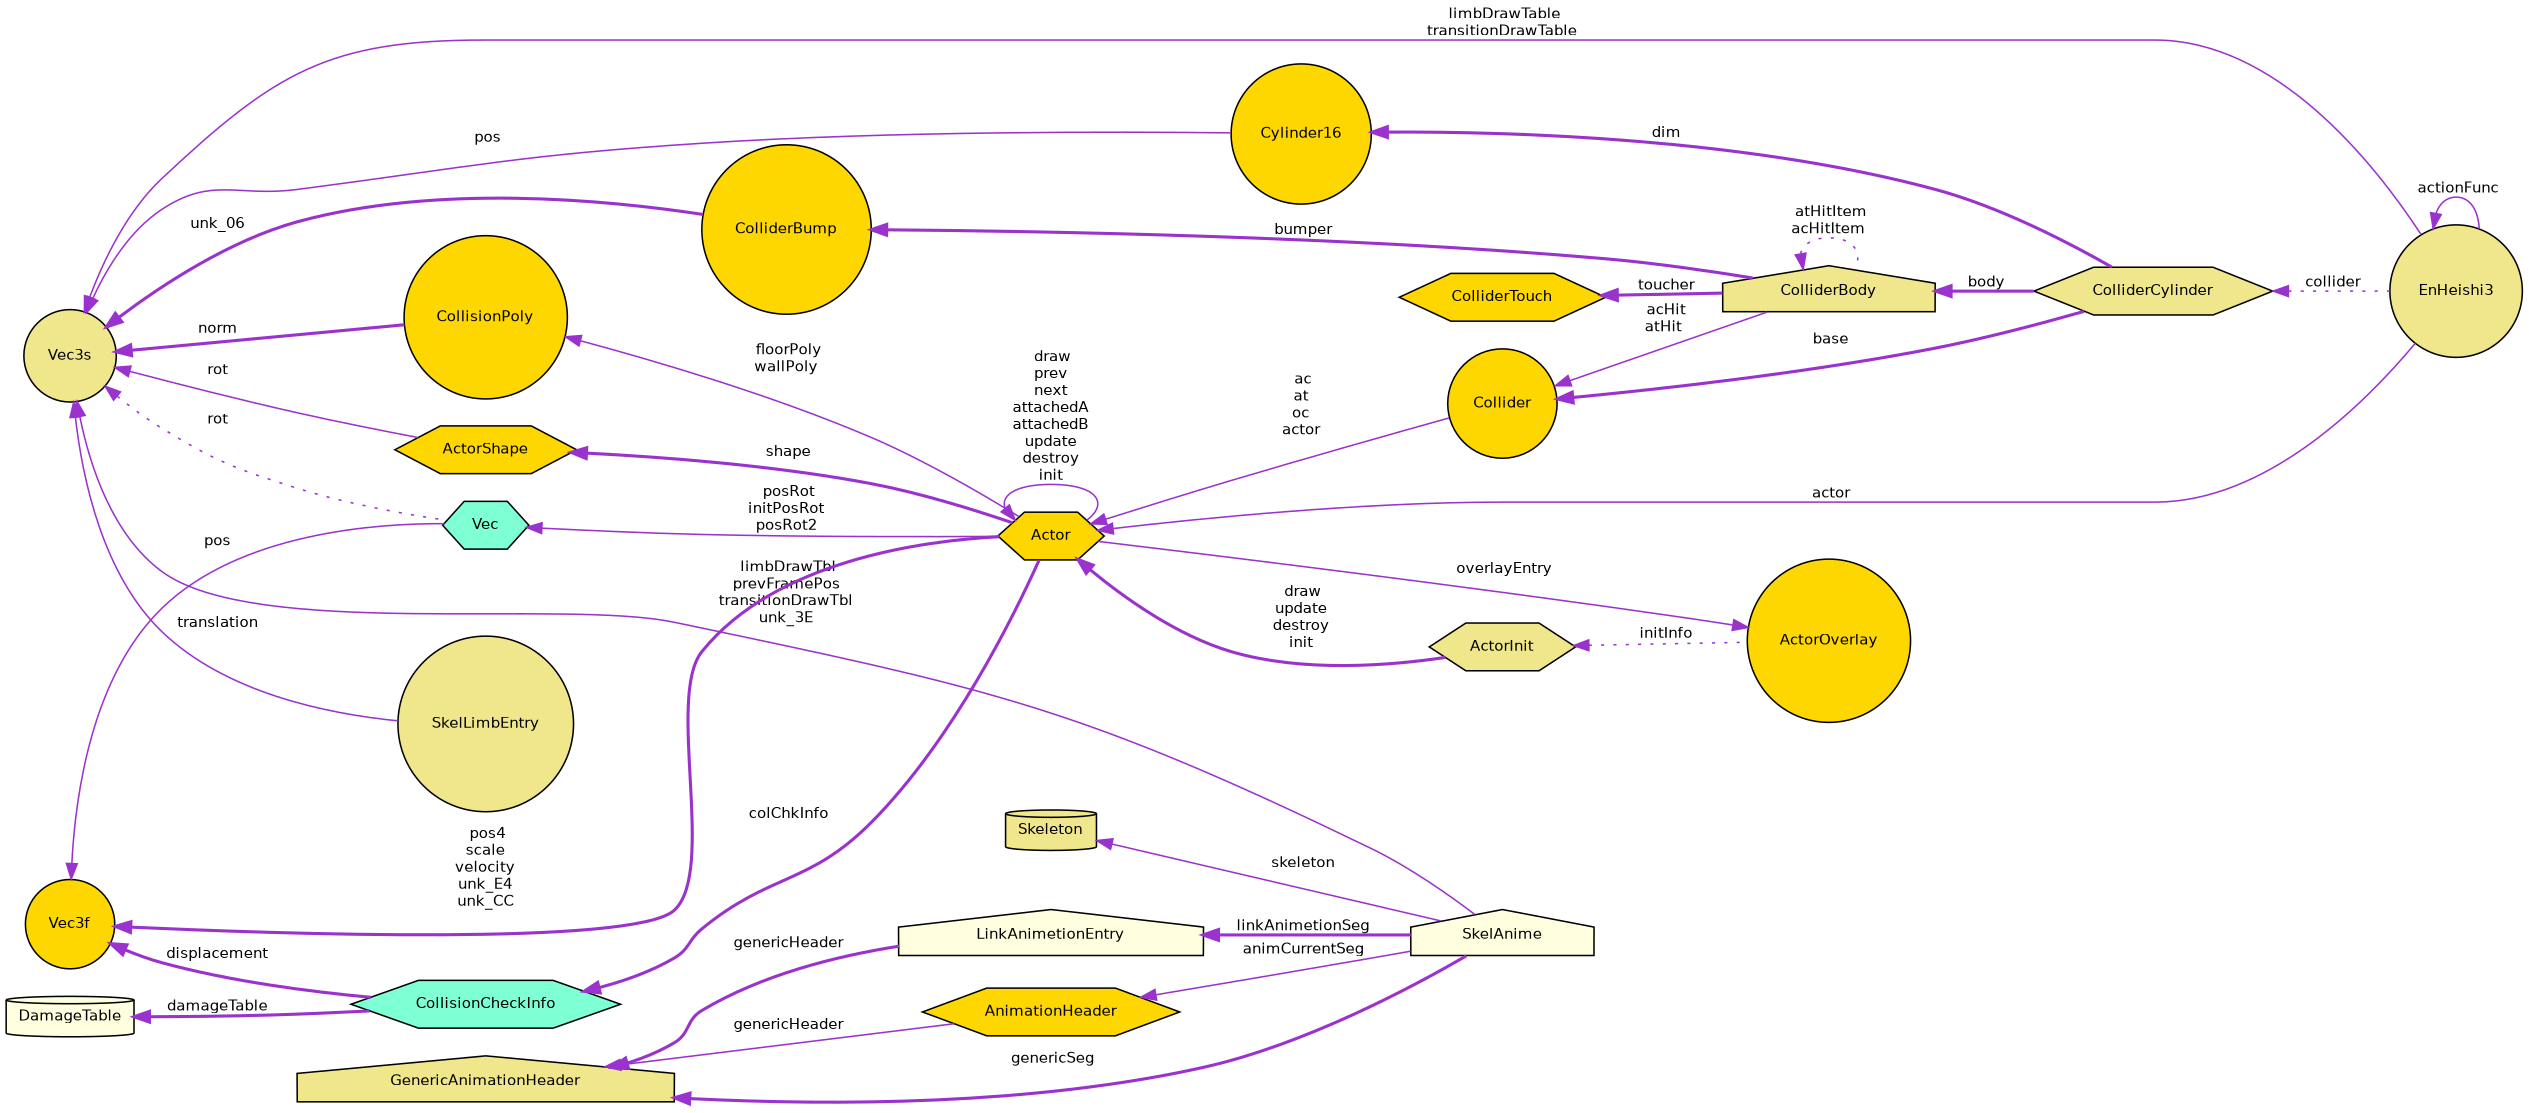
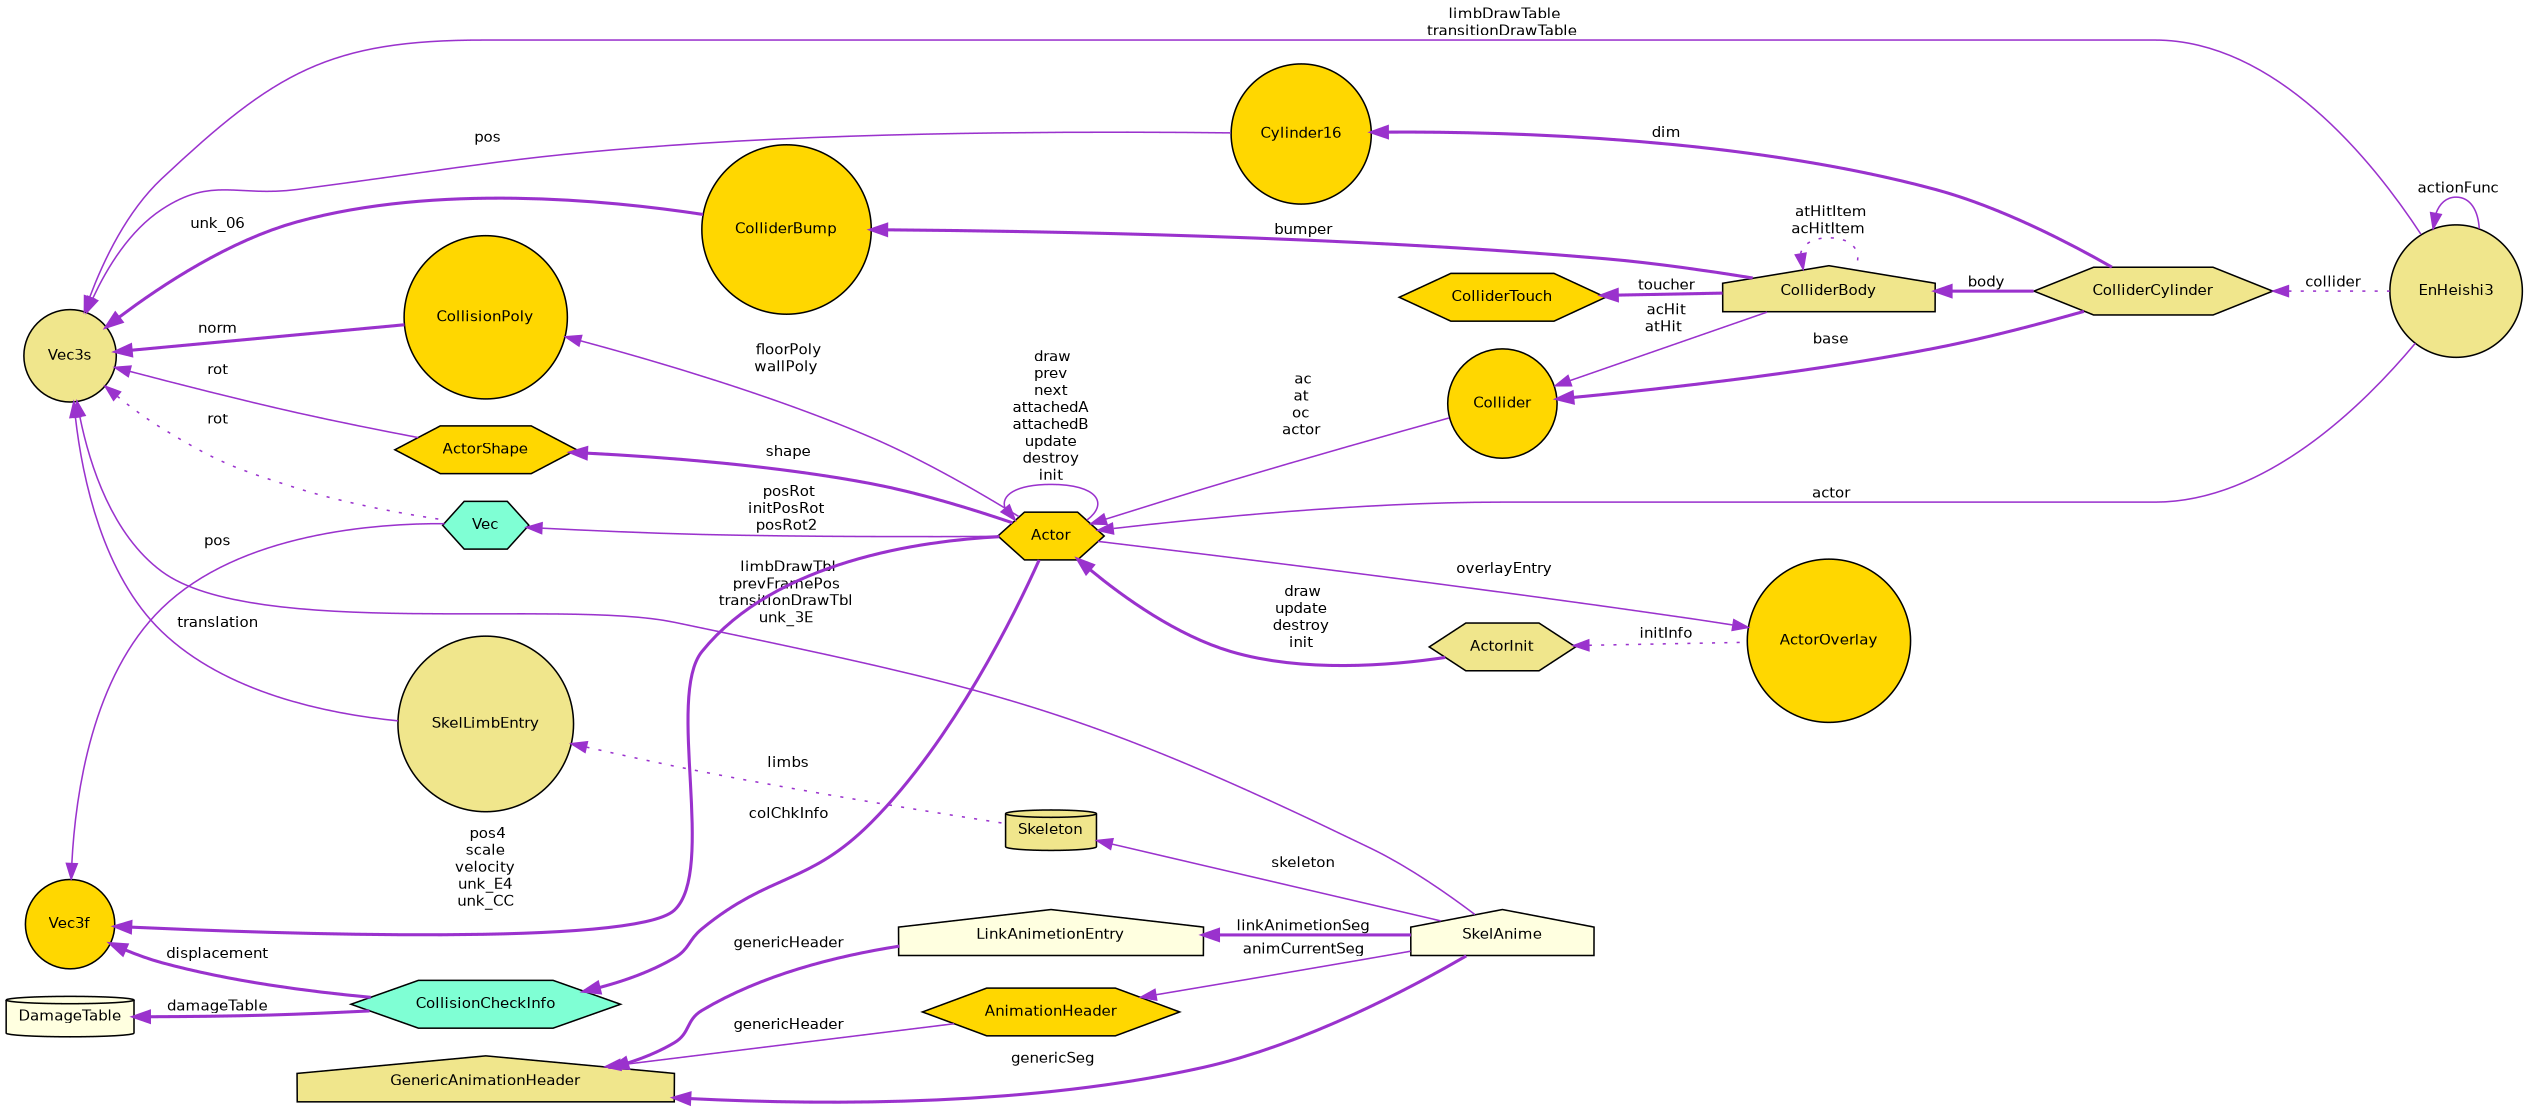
  digraph {
    rankdir=LR
    node [color=black fillcolor=gold fontname=Helvetica fontsize=10 shape=circle style=filled]
    edge [color=darkorchid3 dir=back fontname=Helvetica fontsize=10 labelfontname=Helvetica labelfontsize=10 style=solid]
    n1 [fillcolor=khaki fontcolor=black height=0.2 label=EnHeishi3 width=0.4]
    n2 [height=0.2 label=Actor shape=hexagon width=0.4]
    n3 [fillcolor=khaki height=0.2 label=ActorInit shape=hexagon width=0.4]
    n4 [height=0.2 label=Collider width=0.4]
    n5 [height=0.2 label=ActorOverlay width=0.4]
    n6 [fillcolor=khaki height=0.2 label=ColliderCylinder shape=hexagon width=0.4]
    n7 [fillcolor=khaki height=0.2 label=ColliderBody shape=house width=0.4]
    n8 [fillcolor=aquamarine height=0.2 label=Vec shape=hexagon width=0.4]
    n9 [fillcolor=khaki height=0.2 label=Vec3s width=0.4]
    n10 [height=0.2 label=ActorShape shape=hexagon width=0.4]
    n11 [height=0.2 label=CollisionPoly width=0.4]
    n12 [height=0.2 label=Cylinder16 width=0.4]
    n13 [height=0.2 label=ColliderBump width=0.4]
    n14 [fillcolor=lightyellow height=0.2 label=SkelAnime shape=house width=0.4]
    n15 [fillcolor=khaki height=0.2 label=SkelLimbEntry width=0.4]
    n16 [fillcolor=khaki height=0.2 label=Skeleton shape=cylinder width=0.4]
    n17 [height=0.2 label=Vec3f width=0.4]
    n18 [fillcolor=aquamarine height=0.2 label=CollisionCheckInfo shape=hexagon width=0.4]
    n19 [fillcolor=lightyellow height=0.2 label=DamageTable shape=cylinder width=0.4]
    n20 [height=0.2 label=ColliderTouch shape=hexagon width=0.4]
    n21 [fillcolor=khaki height=0.2 label=GenericAnimationHeader shape=house width=0.4]
    n22 [fillcolor=lightyellow height=0.2 label=LinkAnimetionEntry shape=house width=0.4]
    n23 [height=0.2 label=AnimationHeader shape=hexagon width=0.4]
    n1 -> n1 [label=" actionFunc"]
    n2 -> n1 [label=" actor"]
    n2 -> n2 [label=" draw\nprev\nnext\nattachedA\nattachedB\nupdate\ndestroy\ninit"]
    n2 -> n3 [label=" draw\nupdate\ndestroy\ninit" style=bold]
    n2 -> n4 [label=" ac\nat\noc\nactor"]
    n3 -> n5 [label=" initInfo" style=dotted]
    n4 -> n6 [label=" base" style=bold]
    n4 -> n7 [label=" acHit\natHit"]
    n5 -> n2 [label=" overlayEntry"]
    n6 -> n1 [label=" collider" style=dotted]
    n7 -> n6 [label=" body" style=bold]
    n7 -> n7 [label=" atHitItem\nacHitItem" style=dotted]
    n8 -> n2 [label=" posRot\ninitPosRot\nposRot2"]
    n9 -> n1 [label=" limbDrawTable\ntransitionDrawTable"]
    n9 -> n8 [label=" rot" style=dotted]
    n9 -> n10 [label=" rot"]
    n9 -> n11 [label=" norm" style=bold]
    n9 -> n12 [label=" pos"]
    n9 -> n13 [label=" unk_06" style=bold]
    n9 -> n14 [label=" limbDrawTbl\nprevFramePos\ntransitionDrawTbl\nunk_3E"]
    n9 -> n15 [label=" translation"]
    n10 -> n2 [label=" shape" style=bold]
    n11 -> n2 [label=" floorPoly\nwallPoly"]
    n12 -> n6 [label=" dim" style=bold]
    n13 -> n7 [label=" bumper" style=bold]
+   n15 -> n16 [label=" limbs" style=dotted]
    n16 -> n14 [label=" skeleton"]
    n17 -> n2 [label=" pos4\nscale\nvelocity\nunk_E4\nunk_CC" style=bold]
    n17 -> n8 [label=" pos"]
    n17 -> n18 [label=" displacement" style=bold]
    n18 -> n2 [label=" colChkInfo" style=bold]
    n19 -> n18 [label=" damageTable" style=bold]
    n20 -> n7 [label=" toucher" style=bold]
    n21 -> n14 [label=" genericSeg" style=bold]
    n21 -> n22 [label=" genericHeader" style=bold]
    n21 -> n23 [label=" genericHeader"]
    n22 -> n14 [label=" linkAnimetionSeg" style=bold]
    n23 -> n14 [label=" animCurrentSeg"]
  }
